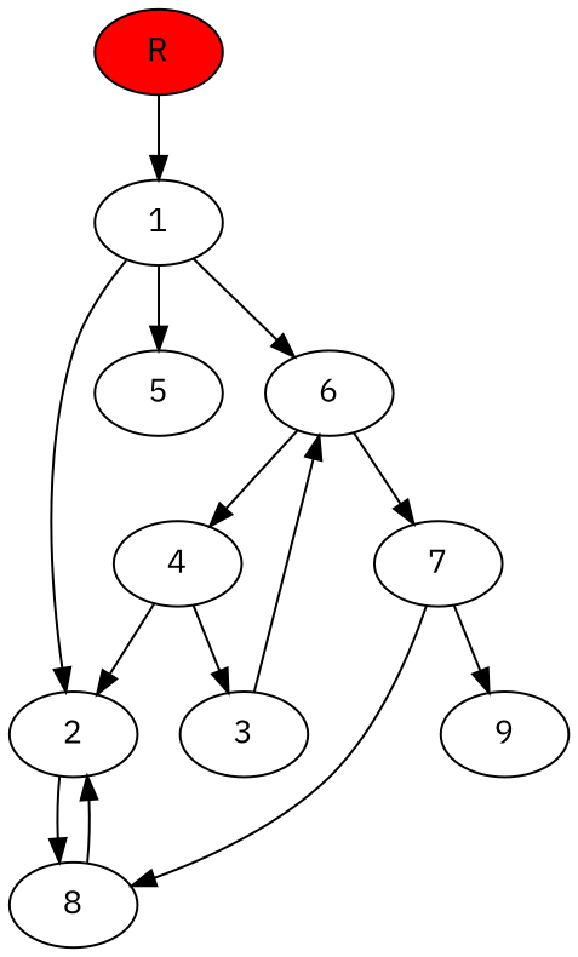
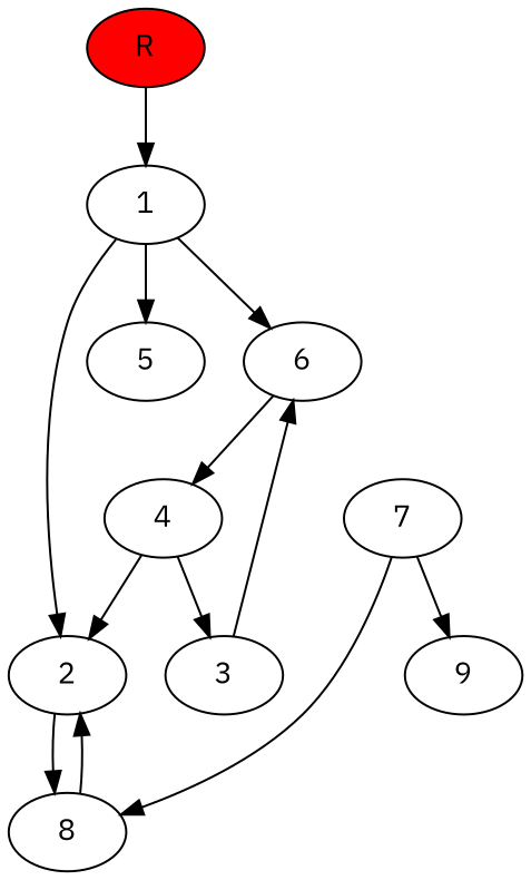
  digraph {
    fontname="IBM Plex Sans"
    node [fontname="IBM Plex Sans"]
    edge [fontname="IBM Plex Sans"]
    1
    2
    5
    6
    8
    4
    7
    3
    9
    R [fillcolor="#ff0000" style=filled]
    1 -> 2
    1 -> 5
    1 -> 6
    2 -> 8
    6 -> 4
-   6 -> 7
    8 -> 2
    4 -> 2
    4 -> 3
    7 -> 8
    7 -> 9
    3 -> 6
    R -> 1
  }
